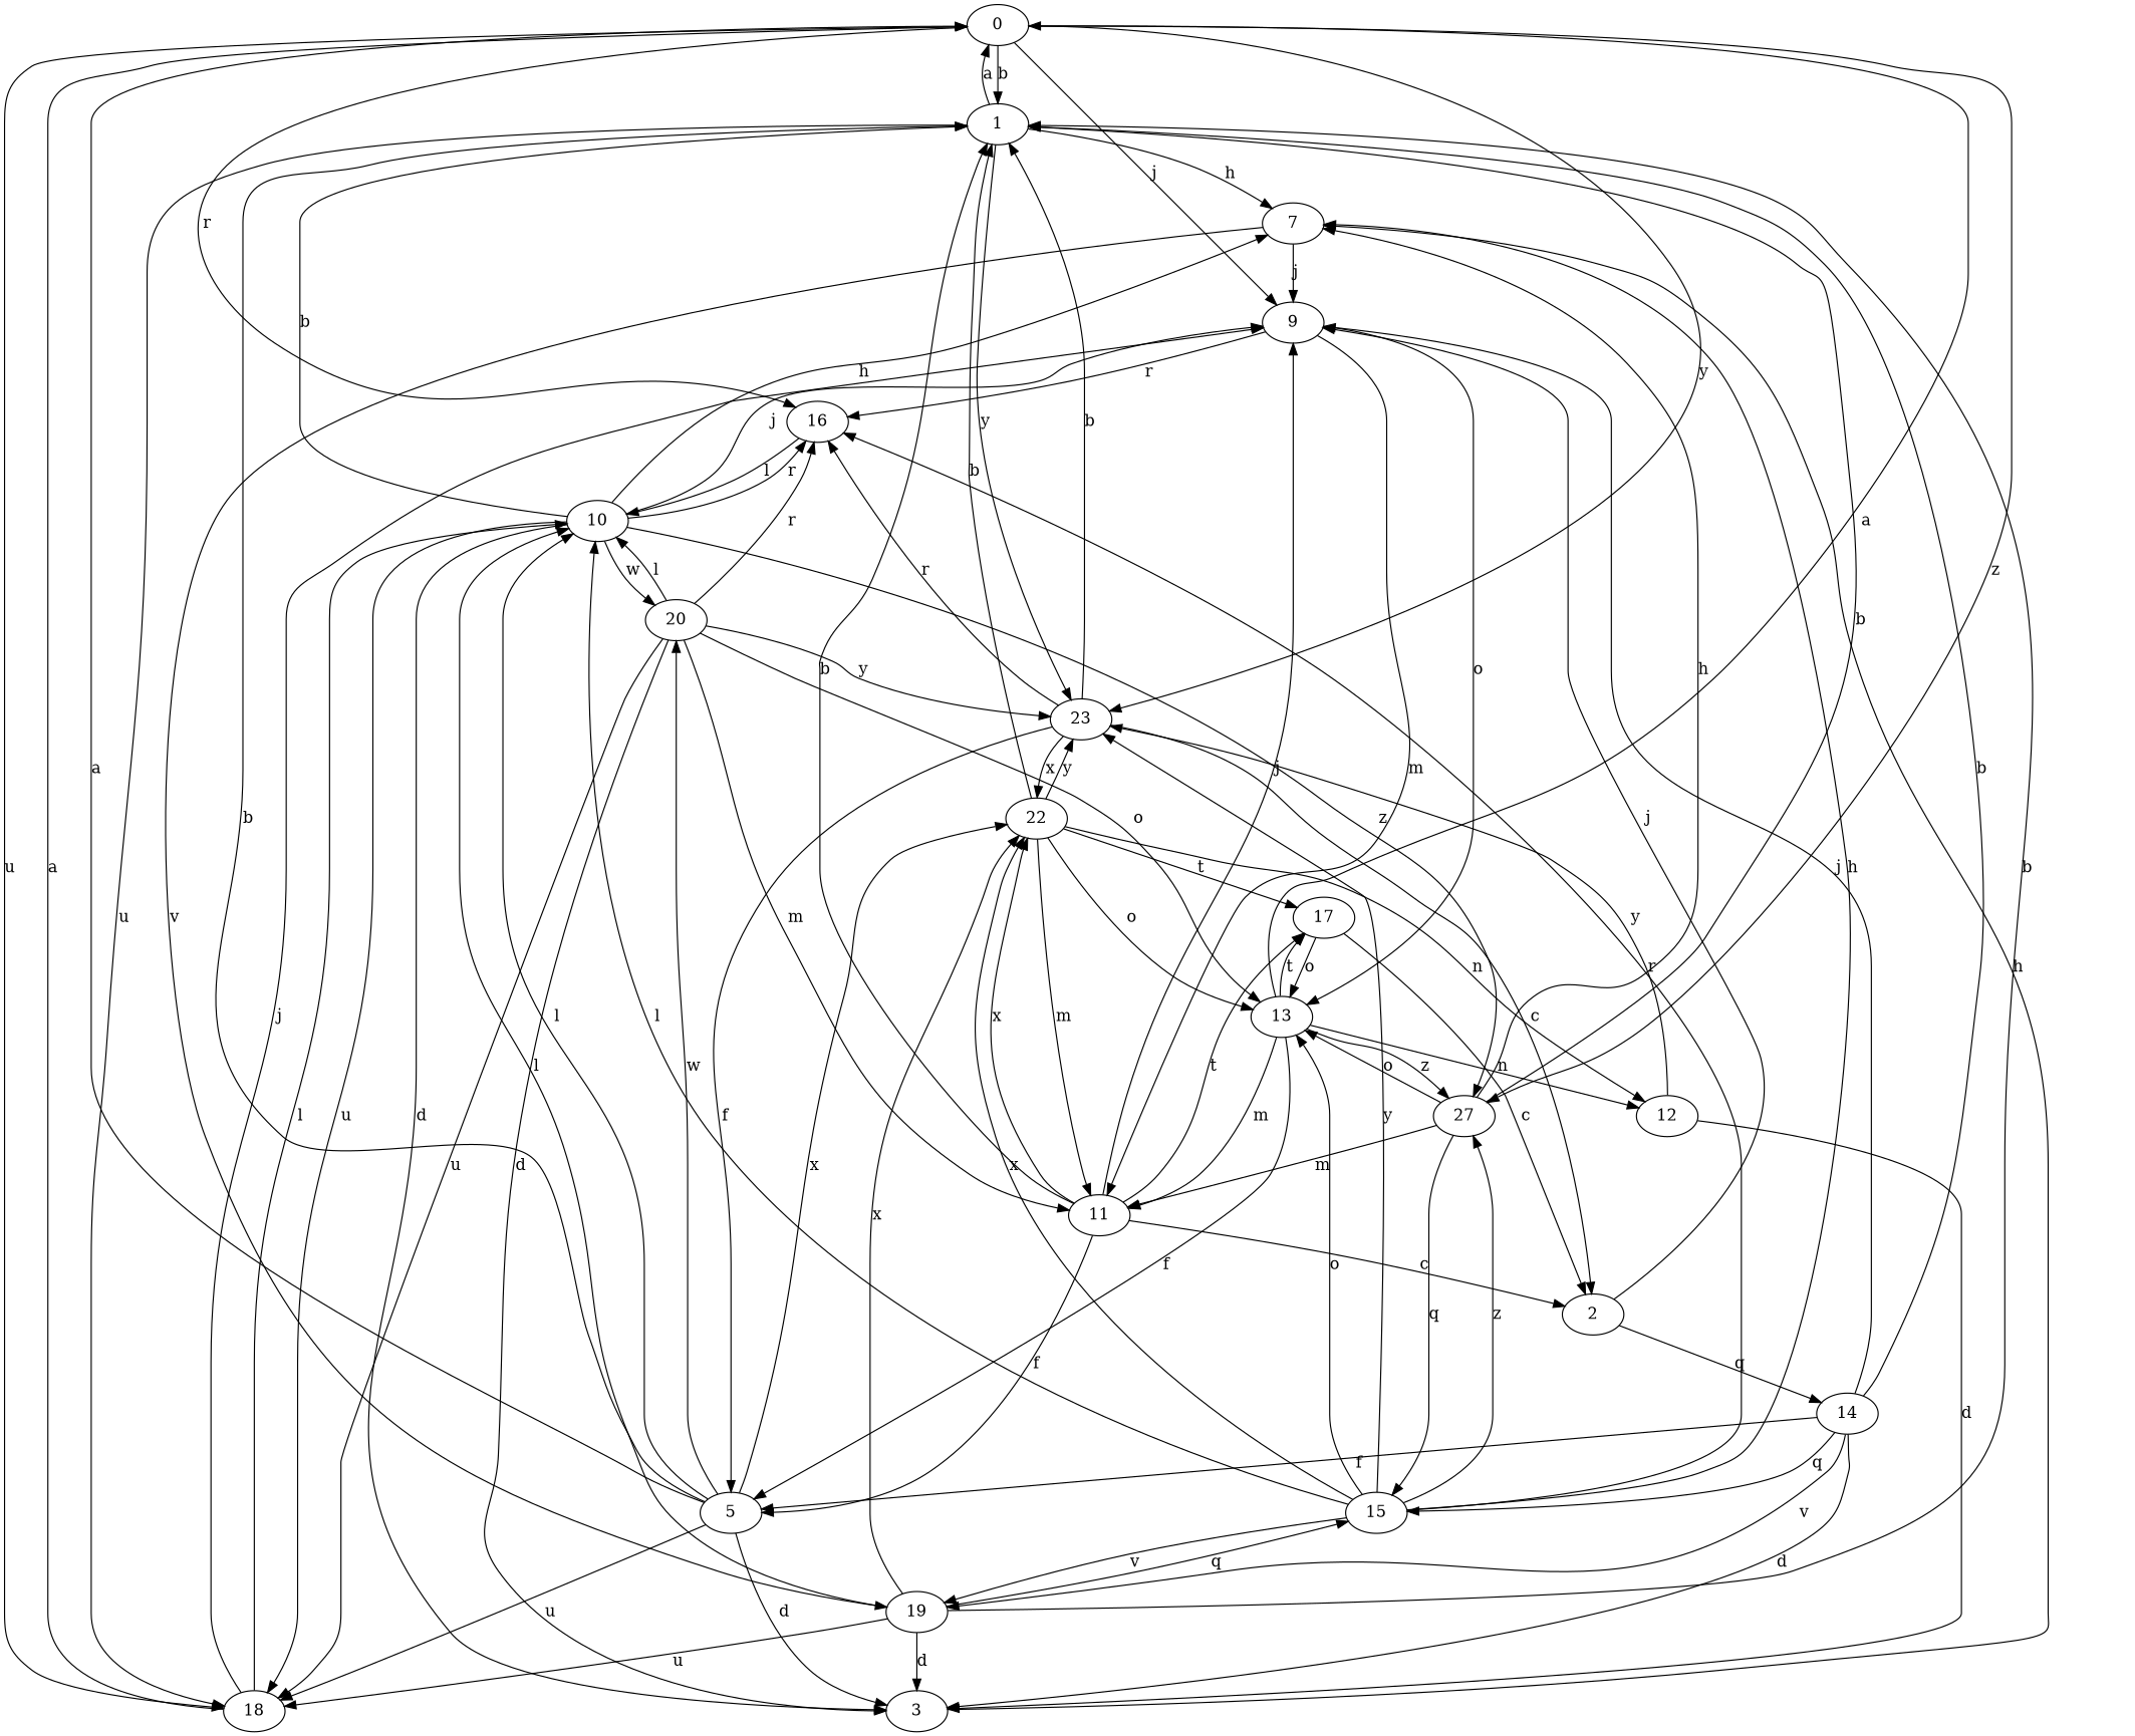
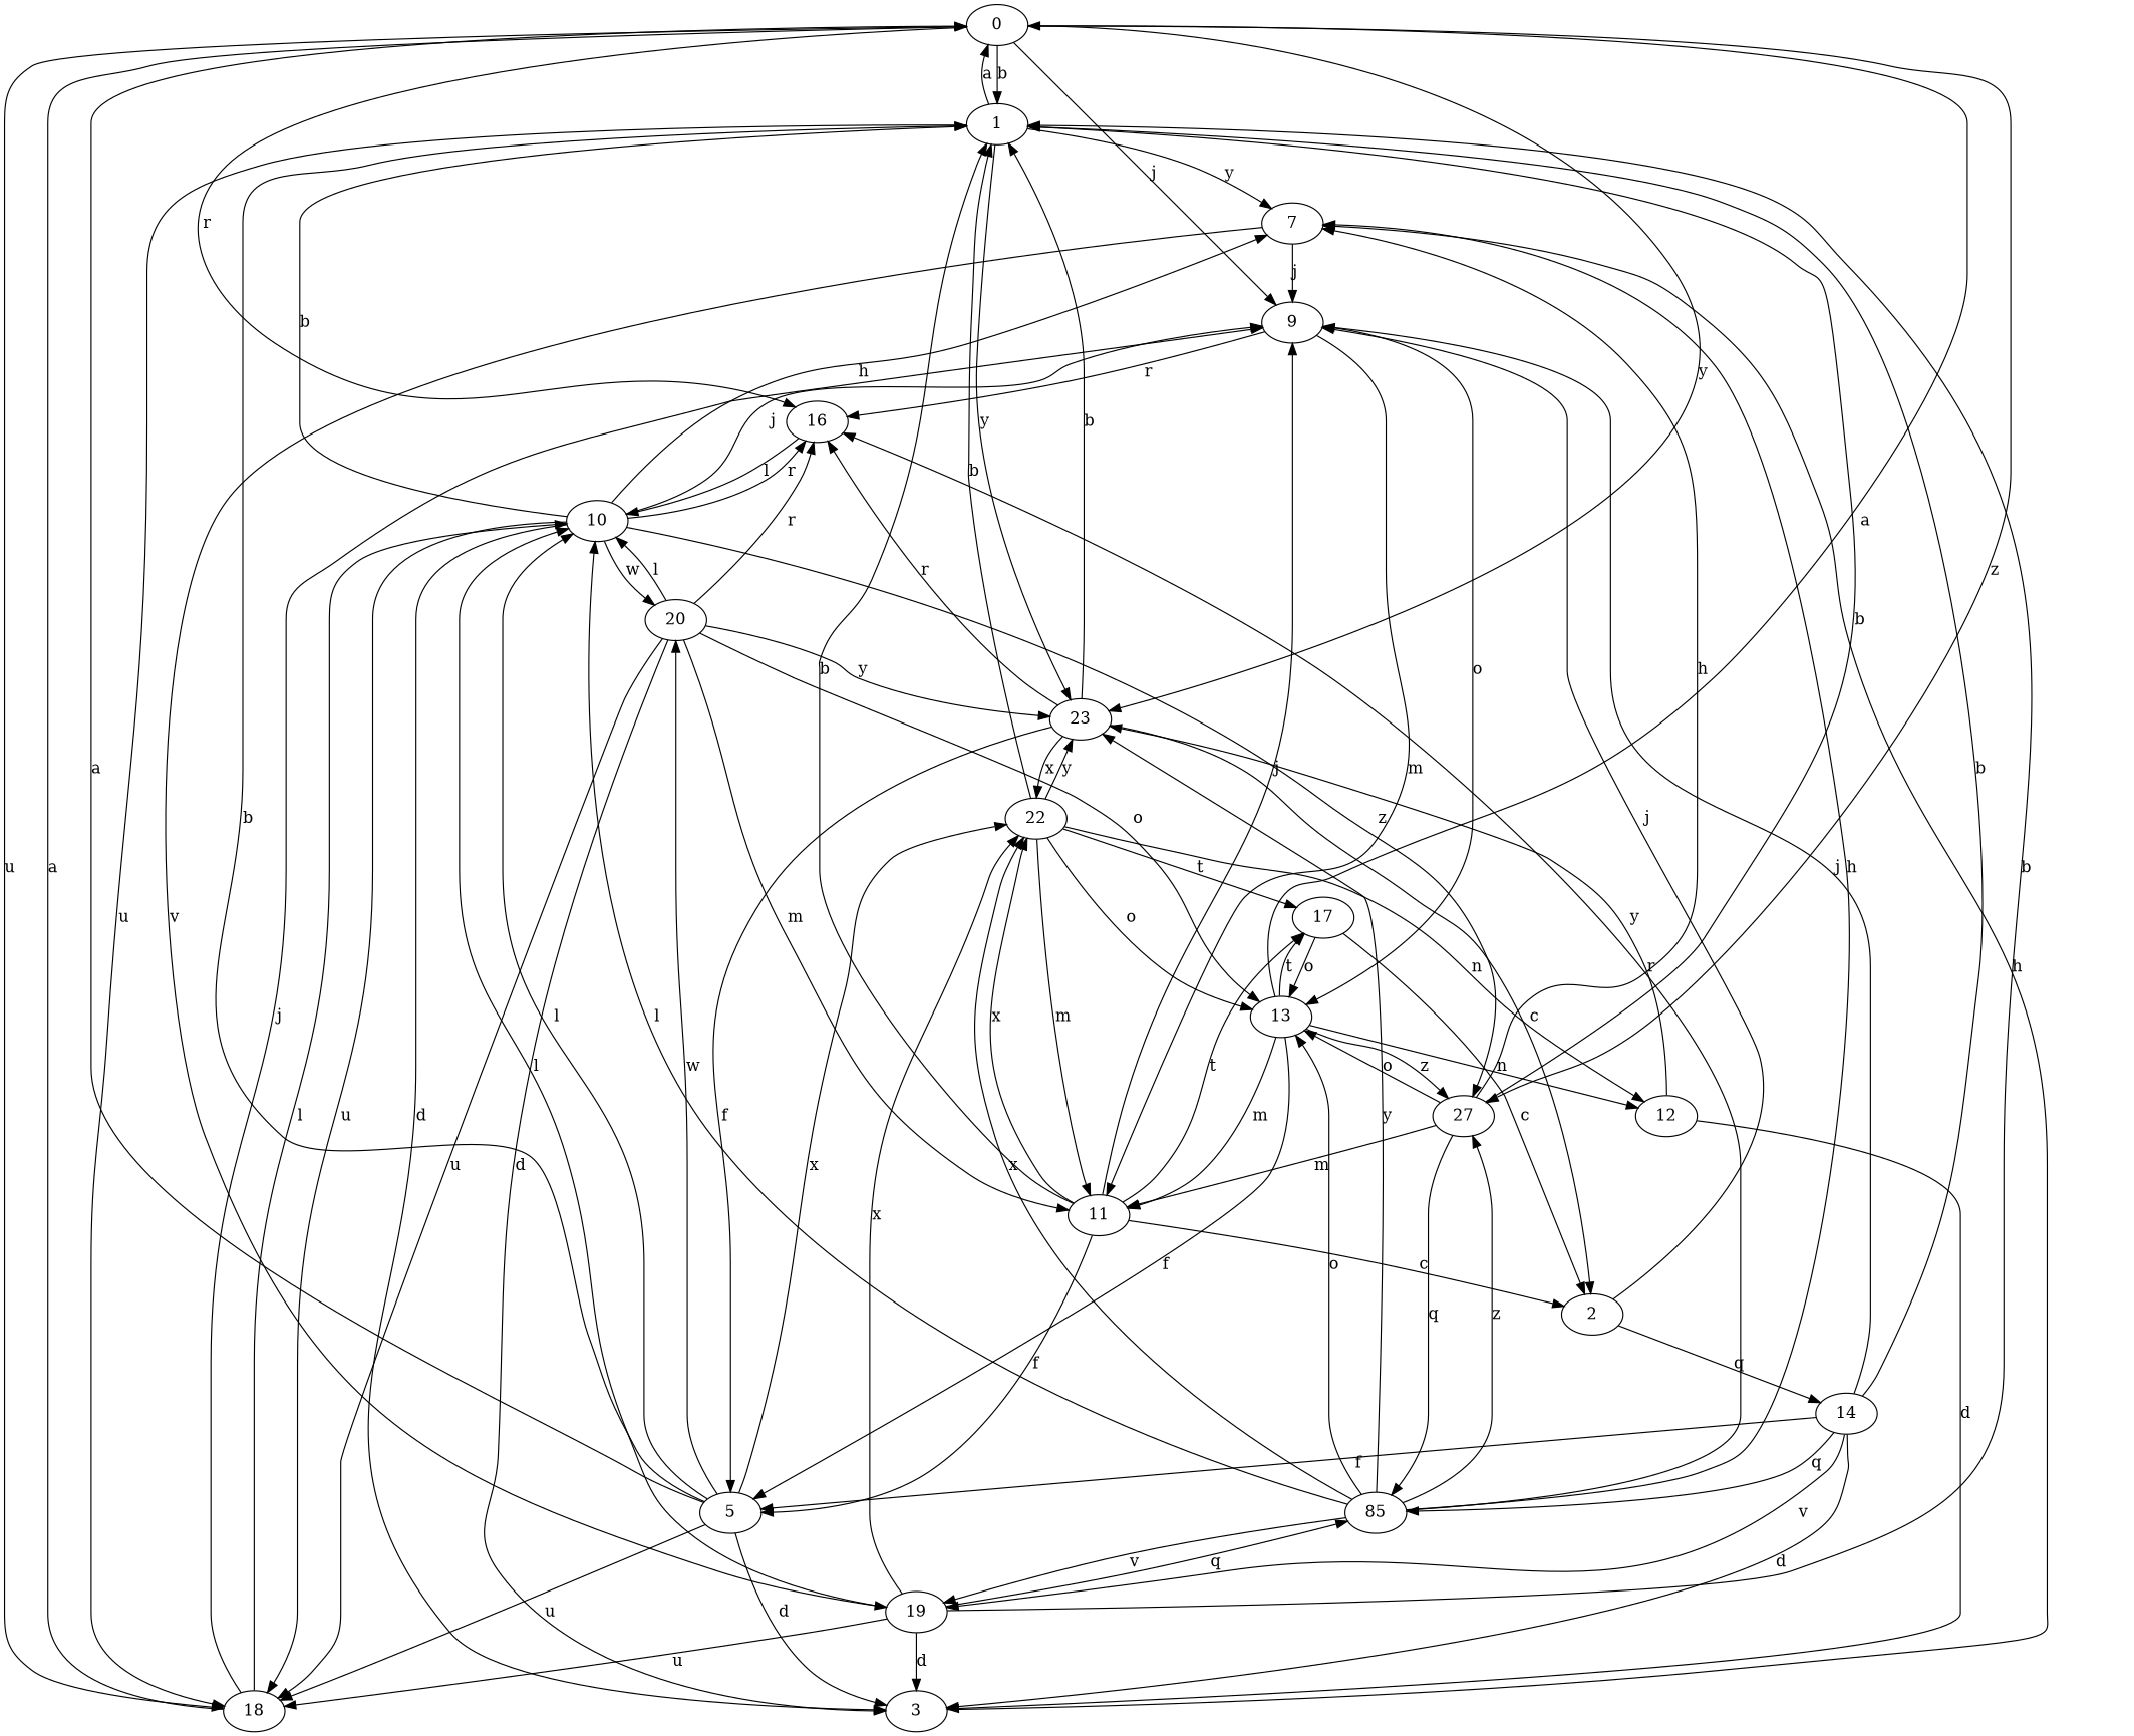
  strict digraph {
    0
    1
    9
    16
    18
    23
    n7 [label=27]
    7
    11
    13
    10
    5
    2
    22
-   15
+   15 [label=85]
    3
    20
    19
    14
    17
    12
    0 -> 1 [label=b]
    0 -> 9 [label=j]
    0 -> 16 [label=r]
    0 -> 18 [label=u]
    0 -> 23 [label=y]
    0 -> n7 [label=z]
    1 -> 0 [label=a]
    1 -> 18 [label=u]
    1 -> 23 [label=y]
-   1 -> 7 [label=h]
+   1 -> 7 [label=y]
    9 -> 16 [label=r]
    9 -> 11 [label=m]
    9 -> 13 [label=o]
    16 -> 10 [label=l]
    18 -> 0 [label=a]
    18 -> 9 [label=j]
    18 -> 10 [label=l]
    23 -> 1 [label=b]
    23 -> 16 [label=r]
    23 -> 5 [label=f]
    23 -> 2 [label=c]
    23 -> 22 [label=x]
    n7 -> 1 [label=b]
    n7 -> 7 [label=h]
    n7 -> 11 [label=m]
    n7 -> 13 [label=o]
    n7 -> 15 [label=q]
    7 -> 9 [label=j]
    7 -> 19 [label=v]
    11 -> 1 [label=b]
    11 -> 9 [label=j]
    11 -> 5 [label=f]
    11 -> 2 [label=c]
    11 -> 22 [label=x]
    11 -> 17 [label=t]
    13 -> 0 [label=a]
    13 -> n7 [label=z]
    13 -> 11 [label=m]
    13 -> 5 [label=f]
    13 -> 17 [label=t]
    13 -> 12 [label=n]
    10 -> 1 [label=b]
    10 -> 9 [label=j]
    10 -> 16 [label=r]
    10 -> 18 [label=u]
    10 -> n7 [label=z]
    10 -> 7 [label=h]
    10 -> 3 [label=d]
    10 -> 20 [label=w]
    5 -> 0 [label=a]
    5 -> 1 [label=b]
    5 -> 18 [label=u]
    5 -> 10 [label=l]
    5 -> 22 [label=x]
    5 -> 3 [label=d]
    5 -> 20 [label=w]
    2 -> 9 [label=j]
    2 -> 14 [label=q]
    22 -> 1 [label=b]
    22 -> 23 [label=y]
    22 -> 11 [label=m]
    22 -> 13 [label=o]
    22 -> 17 [label=t]
    22 -> 12 [label=n]
    15 -> 16 [label=r]
    15 -> 23 [label=y]
    15 -> n7 [label=z]
    15 -> 7 [label=h]
    15 -> 13 [label=o]
    15 -> 10 [label=l]
    15 -> 22 [label=x]
    15 -> 19 [label=v]
    3 -> 7 [label=h]
    20 -> 16 [label=r]
    20 -> 18 [label=u]
    20 -> 23 [label=y]
    20 -> 11 [label=m]
    20 -> 13 [label=o]
    20 -> 10 [label=l]
    20 -> 3 [label=d]
    19 -> 1 [label=b]
    19 -> 18 [label=u]
    19 -> 10 [label=l]
    19 -> 22 [label=x]
    19 -> 15 [label=q]
    19 -> 3 [label=d]
    14 -> 1 [label=b]
    14 -> 9 [label=j]
    14 -> 5 [label=f]
    14 -> 15 [label=q]
    14 -> 3 [label=d]
    14 -> 19 [label=v]
    17 -> 13 [label=o]
    17 -> 2 [label=c]
    12 -> 23 [label=y]
    12 -> 3 [label=d]
  }
